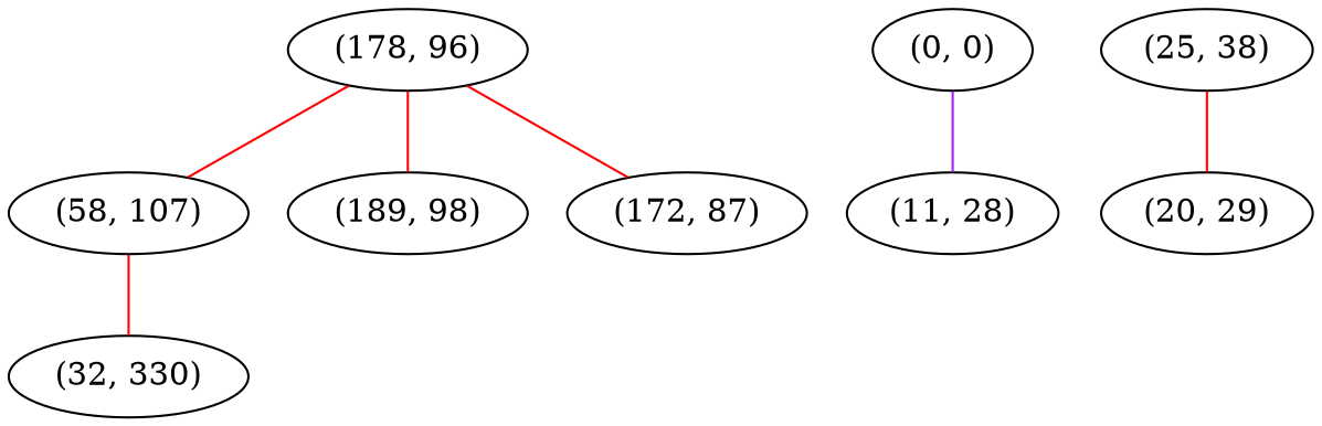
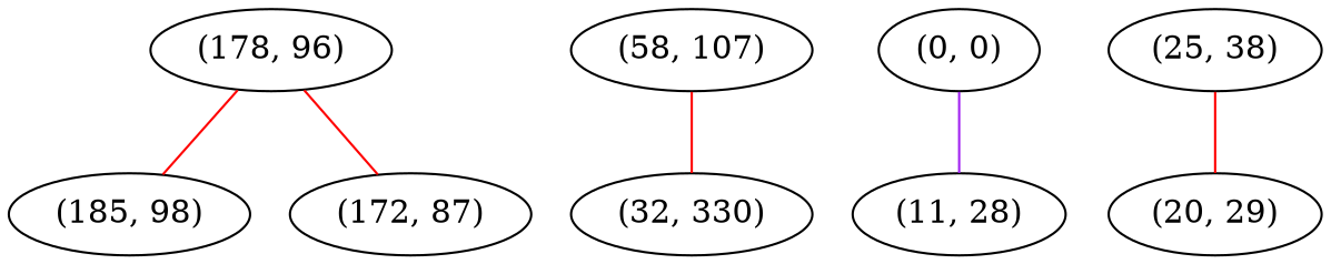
  graph {
    fontname="DejaVu Serif"
    node [fontname="DejaVu Serif"]
    edge [color=red fontname="DejaVu Serif" weight=1]
    "(178, 96)"
    "(58, 107)"
-   "(189, 98)"
+   "(189, 98)" [label="(185, 98)"]
    "(172, 87)"
    n5 [label="(32, 330)"]
    "(0, 0)"
    "(11, 28)"
    "(25, 38)"
    "(20, 29)"
-   "(178, 96)" -- "(58, 107)"
    "(178, 96)" -- "(189, 98)"
    "(178, 96)" -- "(172, 87)"
    "(58, 107)" -- n5
    "(0, 0)" -- "(11, 28)" [color=purple weight=4]
    "(25, 38)" -- "(20, 29)"
  }
